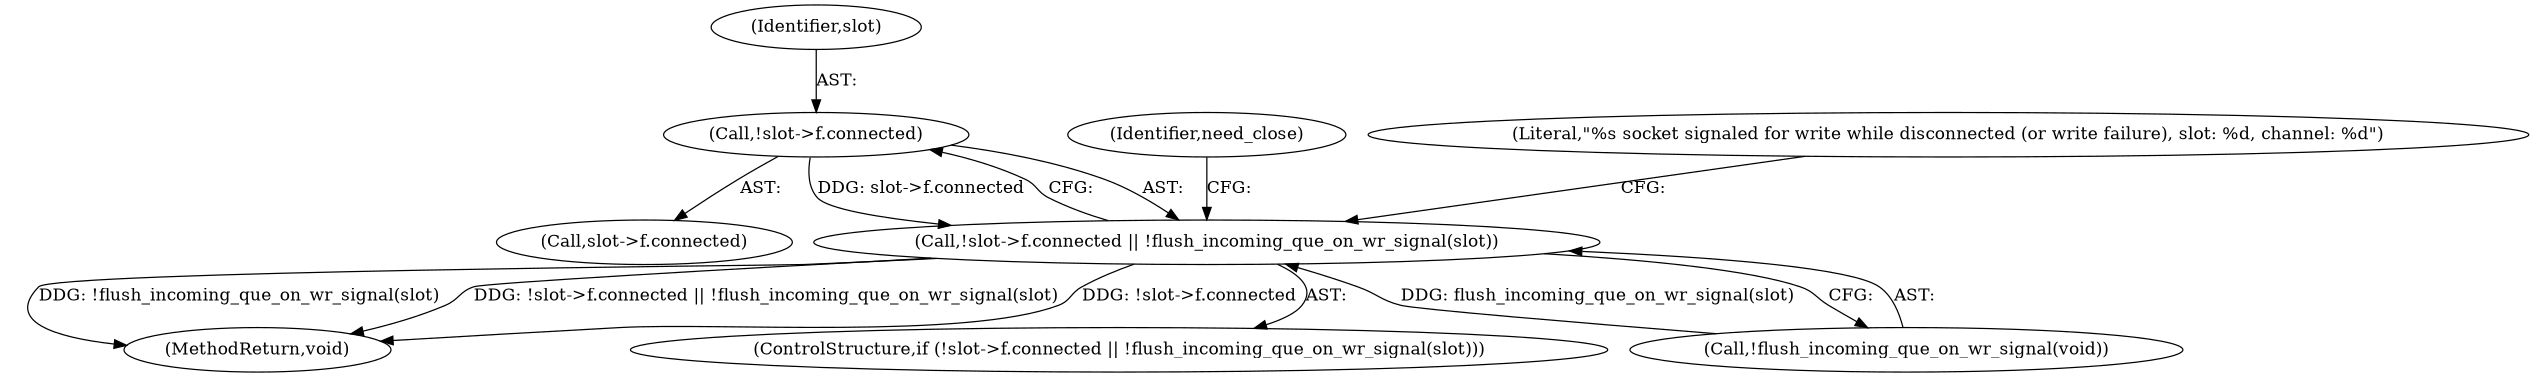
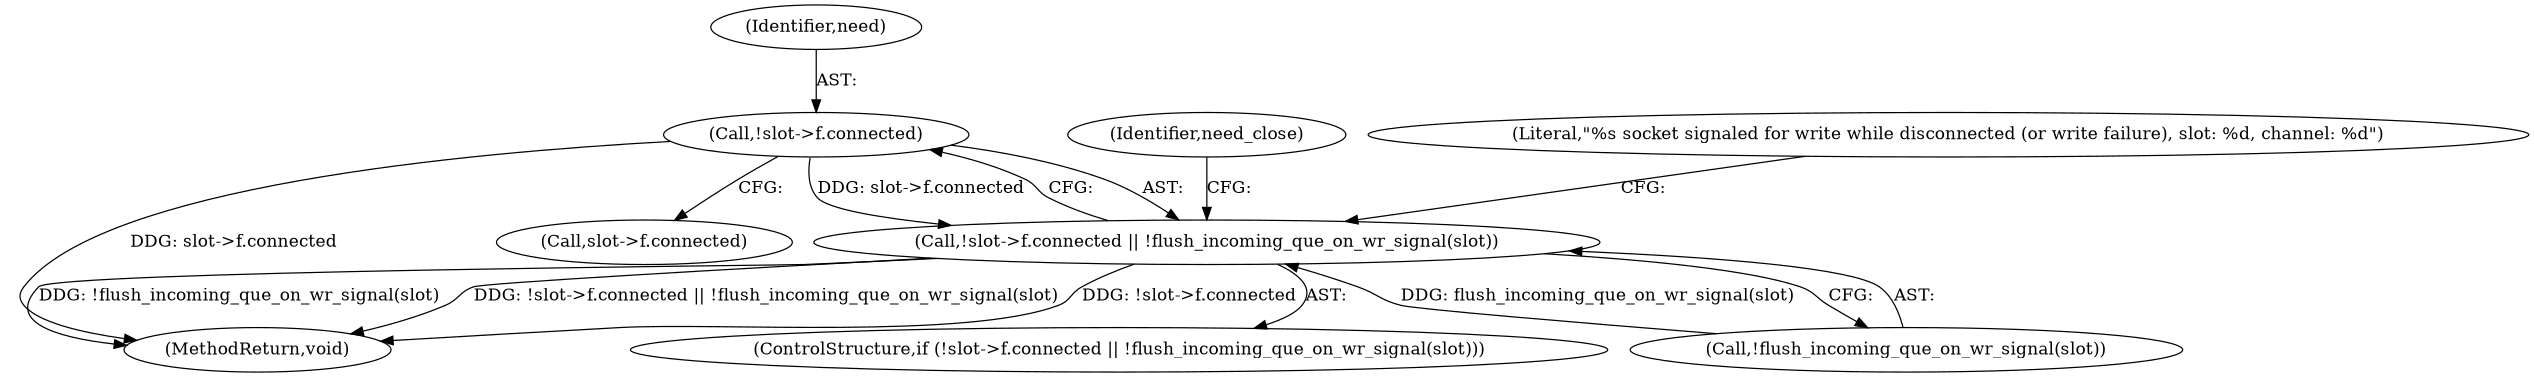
  digraph {
    n1 [label="(Call,!slot->f.connected)"]
    n2 [label="(Call,!slot->f.connected || !flush_incoming_que_on_wr_signal(slot))"]
    n3 [label="(MethodReturn,void)"]
    n4 [label="(Call,slot->f.connected)"]
    n5 [label="(ControlStructure,if (!slot->f.connected || !flush_incoming_que_on_wr_signal(slot)))"]
-   n6 [label="(Call,!flush_incoming_que_on_wr_signal(void))"]
-   n7 [label="(Identifier,slot)"]
+   n6 [label="(Call,!flush_incoming_que_on_wr_signal(slot))"]
+   n7 [label="(Identifier,need)"]
    n8 [label="(Identifier,need_close)"]
    n9 [label="(Literal,\"%s socket signaled for write while disconnected (or write failure), slot: %d, channel: %d\")"]
    n1 -> n2 [label="AST: "]
    n1 -> n2 [label="DDG: slot->f.connected"]
-   n1 -> n4 [label="AST: "]
+   n1 -> n3 [label="DDG: slot->f.connected"]
+   n1 -> n4 [label="CFG: "]
    n2 -> n1 [label="CFG: "]
    n2 -> n3 [label="DDG: !slot->f.connected || !flush_incoming_que_on_wr_signal(slot)"]
    n2 -> n3 [label="DDG: !slot->f.connected"]
    n2 -> n3 [label="DDG: !flush_incoming_que_on_wr_signal(slot)"]
    n2 -> n5 [label="AST: "]
    n2 -> n6 [label="CFG: "]
    n6 -> n2 [label="AST: "]
    n6 -> n2 [label="DDG: flush_incoming_que_on_wr_signal(slot)"]
    n7 -> n1 [label="AST: "]
    n8 -> n2 [label="CFG: "]
    n9 -> n2 [label="CFG: "]
  }
